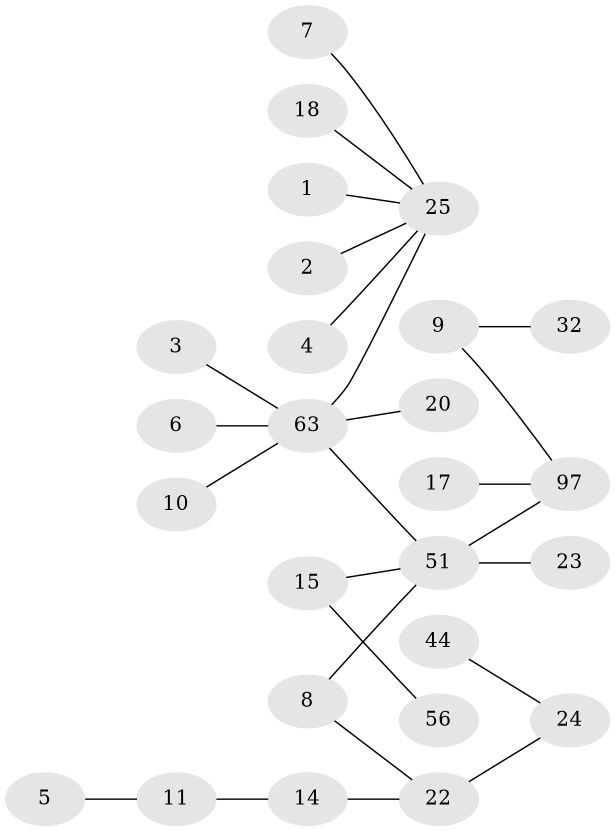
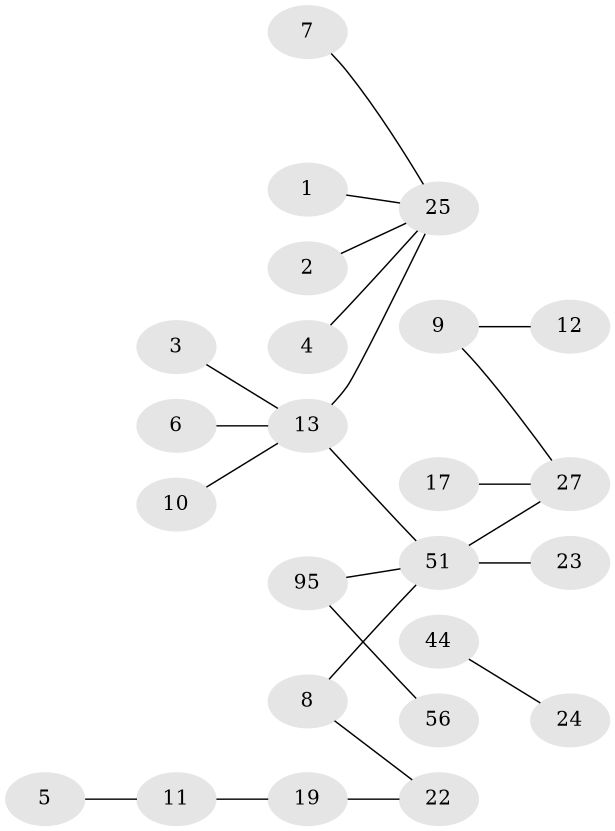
  graph {
    rankdir=LR
    node [color=gray90 style=filled]
    edge [weight=1.0]
    1
    25
    2
    3
-   13 [label=63]
+   13
    n6 [label=51]
-   20
    4
    5
    11
-   19 [label=14]
+   19
    6
    7
    8
    22
-   27 [label=97]
+   27
    23
    9
-   12 [label=32]
+   12
    10
    24
    n22 [label=44]
-   15
+   15 [label=95]
    n24 [label=56]
    17
-   18
    1 -- 25
    2 -- 25
    3 -- 13
    13 -- 25
    13 -- n6
-   13 -- 20
    n6 -- 27
    n6 -- 23
    4 -- 25
    5 -- 11
    11 -- 19
    19 -- 22
    6 -- 13
    7 -- 25
    8 -- n6
    8 -- 22
-   22 -- 24
    9 -- 27
    9 -- 12
    10 -- 13
    n22 -- 24
    15 -- n6
    15 -- n24
    17 -- 27
-   18 -- 25
  }
